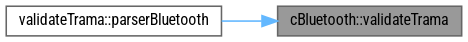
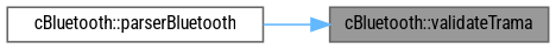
  digraph {
    rankdir=RL
    fontname="Roboto Condensed"
    node [fontname="Roboto Condensed" fontsize=10 shape=box style=filled]
    n1 [color=gray40 fillcolor=grey60 fontcolor=black height=0.2 label="cBluetooth::validateTrama" width=0.4]
-   n2 [color=grey40 fillcolor=white height=0.2 label="validateTrama::parserBluetooth" width=0.4]
+   n2 [color=grey40 fillcolor=white height=0.2 label="cBluetooth::parserBluetooth" width=0.4]
    n1 -> n2 [color=steelblue1 dir=back fontname="Roboto Condensed" fontsize=10 labelfontname=Helvetica labelfontsize=10 style=solid]
  }
